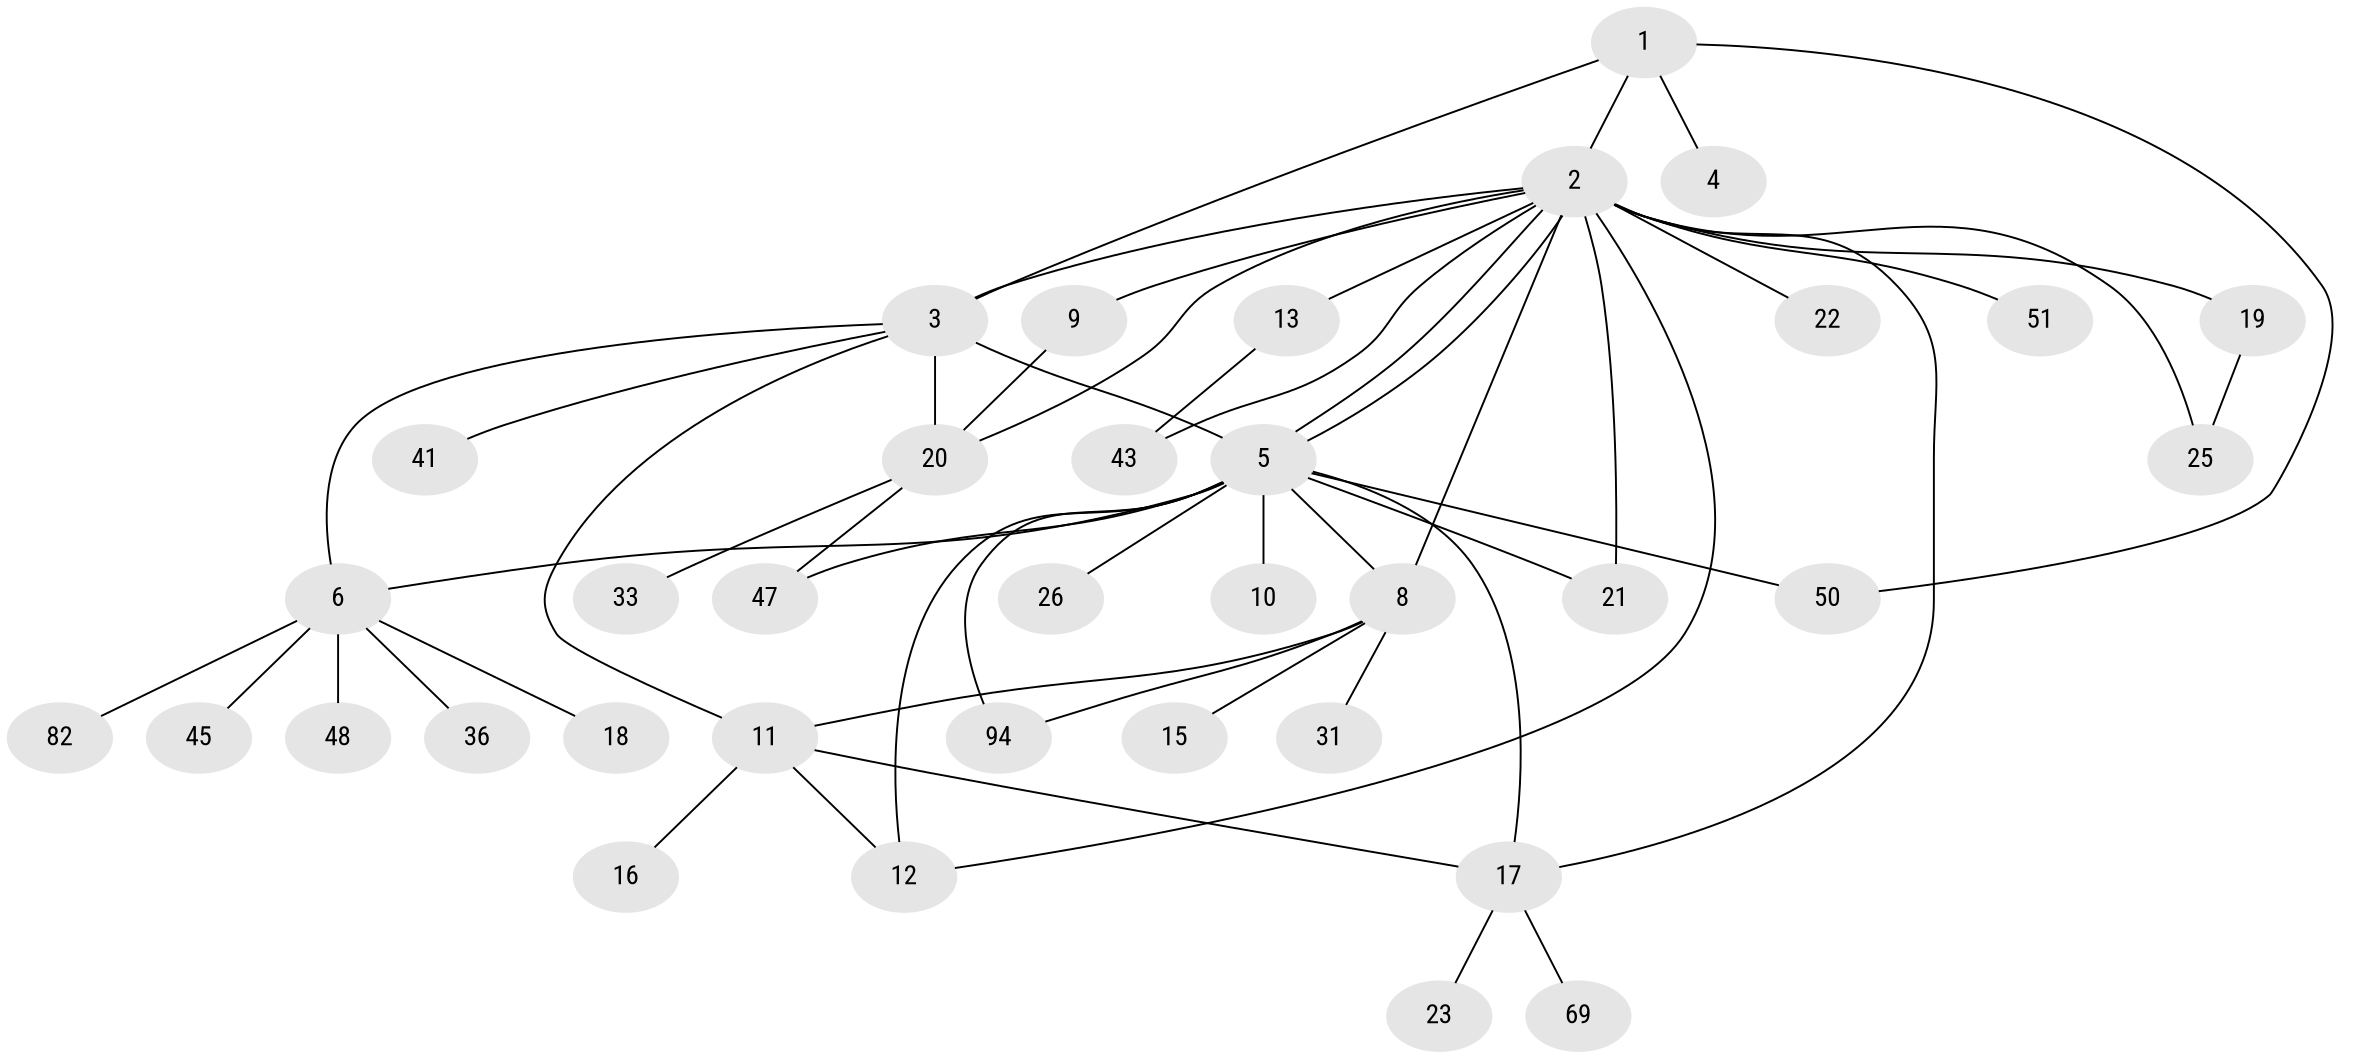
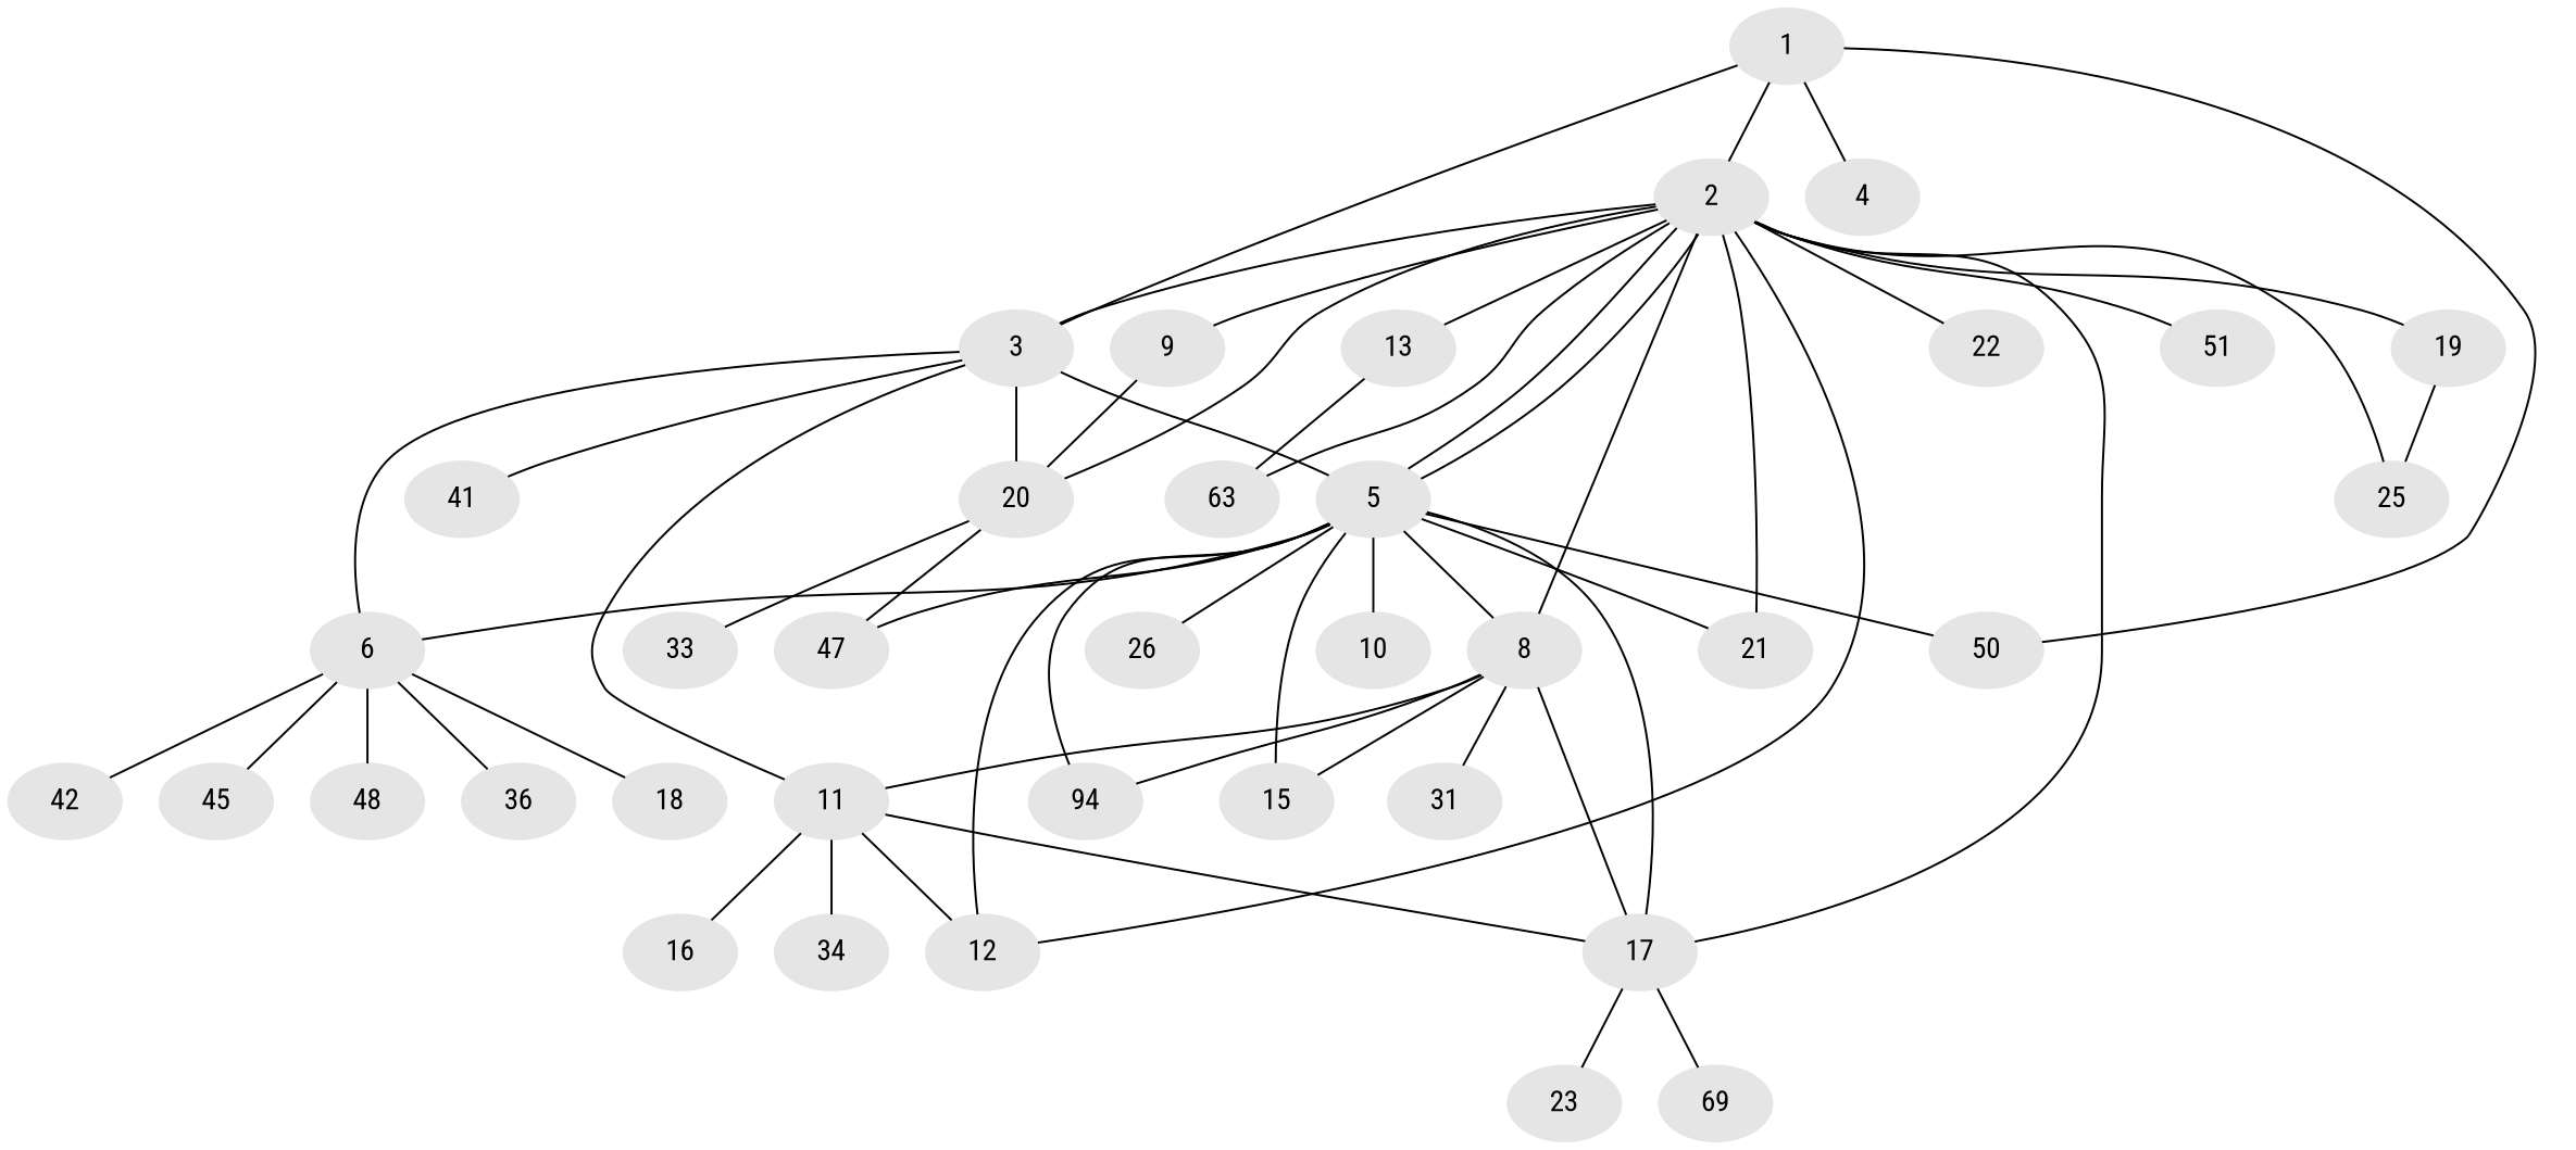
  graph {
    fontname="Roboto Condensed"
    node [color=gray90 fontname="Roboto Condensed" style=filled]
    edge [fontname="Roboto Condensed"]
    1 [super="+27"]
    2 [super="+35"]
    3 [super="+40"]
    4
    50
-   43
+   43 [label=63]
    5 [super="+7"]
    8 [super="+29"]
    9 [super="+32"]
    12
    13
    17 [super="+18"]
    19
    20 [super="+24"]
    21
    22 [super="+46"]
    25 [super="+37"]
    51
    11 [super="+39"]
    6 [super="+28"]
    41
    10
    n23 [label=94]
    15 [super="+30"]
    26
    47
    31
    16
+   34
    23
    n31 [label=69]
    33
    36
    n34 [label=18 super="+44"]
-   42 [label=82]
+   42
    45
    48
    1 -- 2
    1 -- 3
    1 -- 4
    1 -- 50
    2 -- 3 [weight=2]
    2 -- 43
    2 -- 5
    2 -- 5
    2 -- 8
    2 -- 9
    2 -- 12
    2 -- 13
    2 -- 17 [weight=2]
    2 -- 19
    2 -- 20
    2 -- 21
    2 -- 22
    2 -- 25
    2 -- 51
    3 -- 5 [weight=2]
    3 -- 20
    3 -- 11
    3 -- 6
    3 -- 41
    5 -- 50
    5 -- 8
    5 -- 12
    5 -- 17
    5 -- 21
    5 -- 6
    5 -- 10
    5 -- n23
+   5 -- 15
    5 -- 26
    5 -- 47
+   8 -- 17
    8 -- 11
    8 -- n23
    8 -- 15
    8 -- 31
    9 -- 20
    13 -- 43
    17 -- 23
    17 -- n31
    19 -- 25
    20 -- 47
    20 -- 33
    11 -- 12
    11 -- 17
    11 -- 16
+   11 -- 34
    6 -- 36
    6 -- n34
    6 -- 42
    6 -- 45
    6 -- 48
  }
